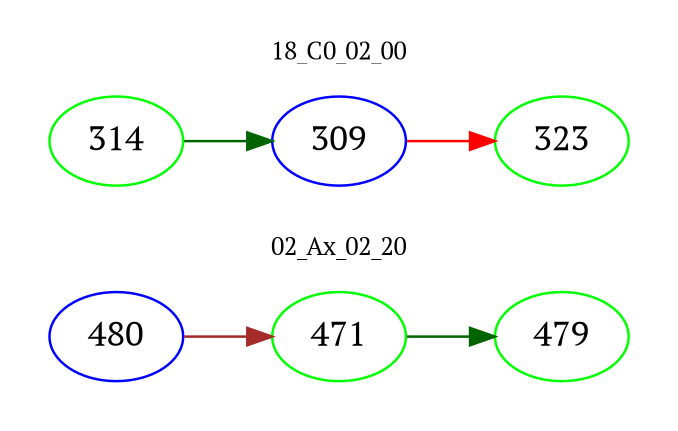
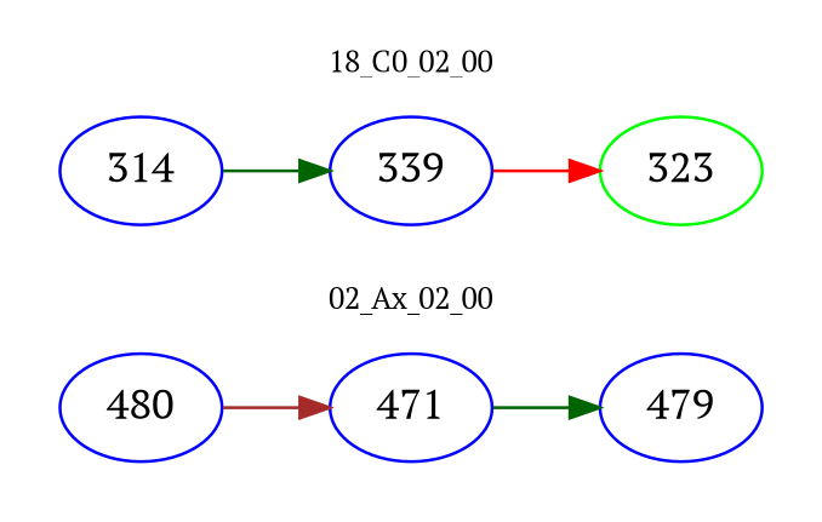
  digraph {
    fontname="PT Serif"
    rankdir=LR
    node [color=blue fontname="PT Serif"]
    edge [color=darkgreen fontname="PT Serif"]
    n1 [label=480]
-   n2 [color=green label=471]
-   n3 [color=green label=479]
-   n4 [color=green label=314]
-   n5 [label=309]
+   n2 [label=471]
+   n3 [label=479]
+   n4 [label=314]
+   n5 [label=339]
    n6 [color=green label=323]
    subgraph cluster_1 {
      color=white
      fontsize=10
-     label="02_Ax_02_20"
+     label="02_Ax_02_00"
      n1
      n2
      n3
    }
    subgraph cluster_2 {
      color=white
      fontsize=10
      label="18_C0_02_00"
      n4
      n5
      n6
    }
    n1 -> n2 [color=brown]
    n2 -> n3
    n4 -> n5
    n5 -> n6 [color=red]
  }
